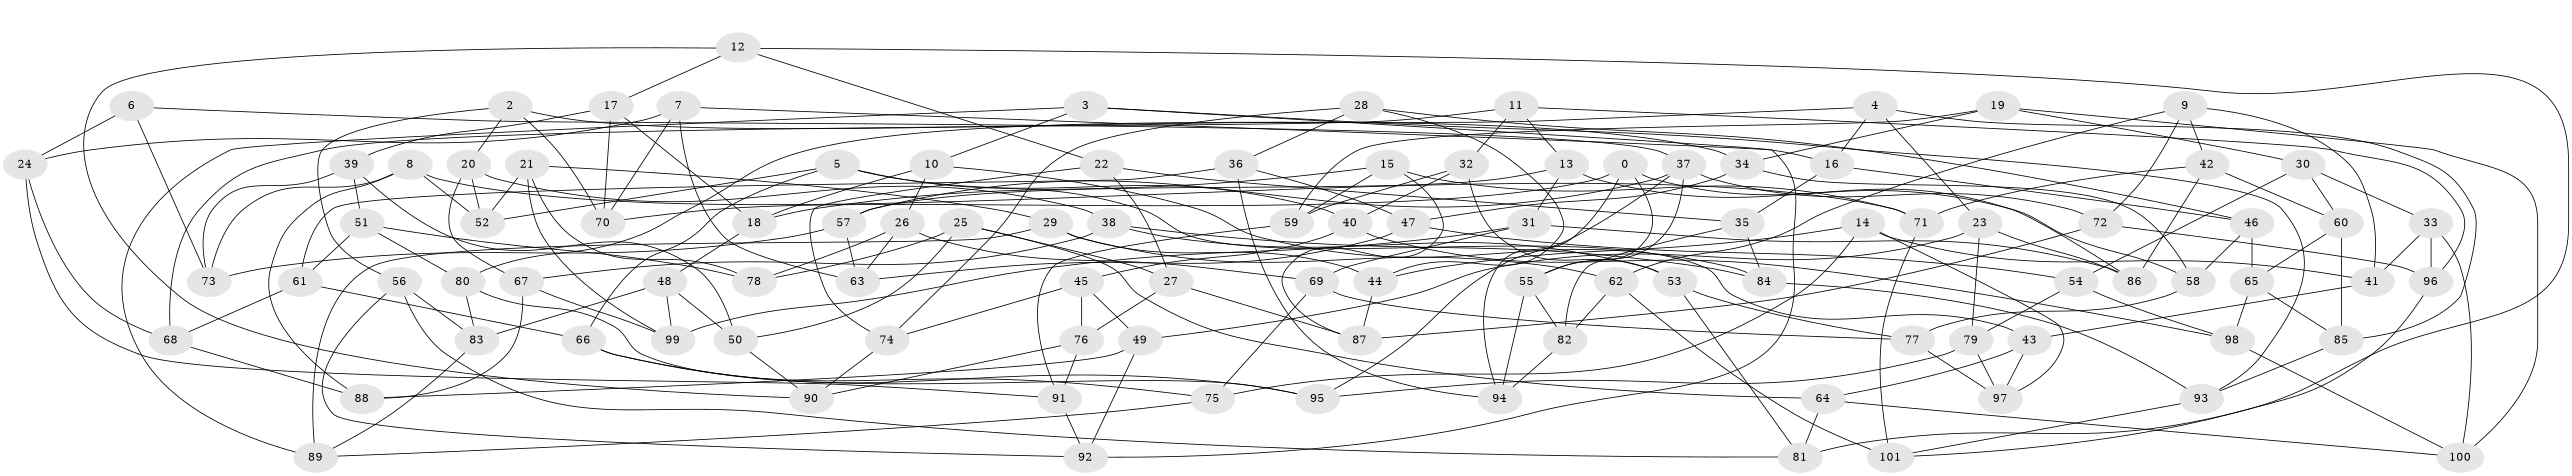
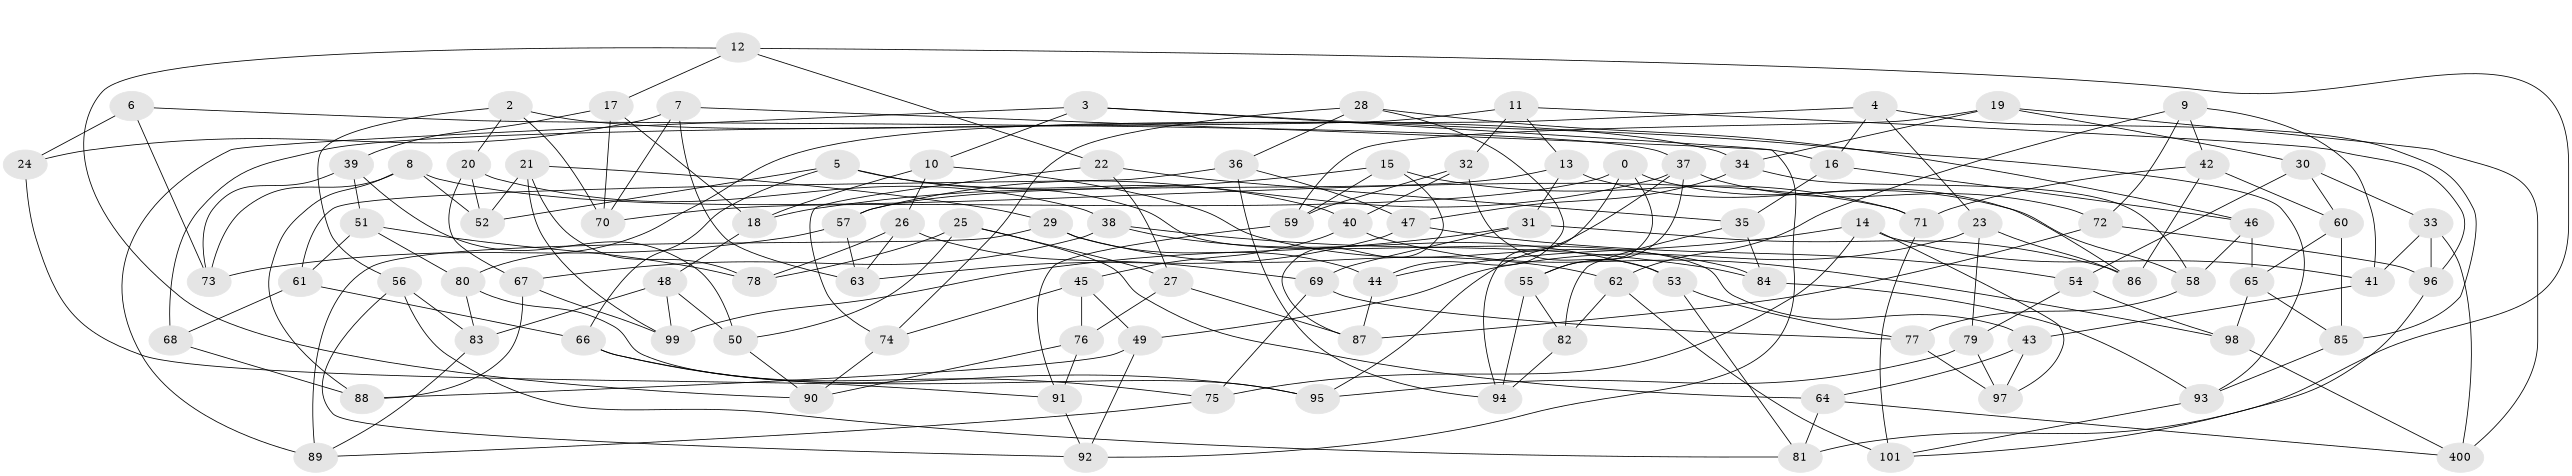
  graph {
    node [color=gray90 style=filled]
    n1 [label=0]
    55
    70
    86
    94
    82
    2
    20
    34
    56
    52
    38
    67
    58
    47
    92
    81
    83
    3
    10
    89
    93
    18
    26
    84
    101
    4
    16
    23
    80
    85
    35
    46
    49
    79
    95
    5
    40
    43
    66
    45
    98
    97
    64
    75
    6
    24
    37
    73
    68
    91
    72
    57
    7
    63
    8
    71
    88
    9
    41
    42
    62
    60
    96
    87
    48
    78
    69
    11
    13
    32
    31
    59
    53
    12
    17
    22
    90
    39
    27
    74
    99
    77
    14
    44
    15
    65
    50
    51
    19
    30
-   100
+   100 [label=400]
    33
    54
    21
    29
    76
    25
    28
    36
    61
    n1 -- 55
    n1 -- 70
    n1 -- 86
    n1 -- 94
    55 -- 94
    55 -- 82
    82 -- 94
    2 -- 70
    2 -- 20
    2 -- 34
    2 -- 56
    20 -- 52
    20 -- 38
    20 -- 67
    34 -- 58
    34 -- 47
    56 -- 92
    56 -- 81
    56 -- 83
    38 -- 67
    38 -- 84
    38 -- 53
    67 -- 88
    67 -- 99
    58 -- 77
    47 -- 63
    47 -- 54
    83 -- 89
    3 -- 92
    3 -- 10
    3 -- 89
    3 -- 93
    10 -- 18
    10 -- 26
    10 -- 84
    93 -- 101
    18 -- 48
    26 -- 63
    26 -- 78
    26 -- 69
    84 -- 93
    4 -- 16
    4 -- 23
    4 -- 80
    4 -- 85
    16 -- 35
    16 -- 46
    23 -- 86
    23 -- 49
    23 -- 79
    80 -- 83
    80 -- 95
    85 -- 93
    35 -- 82
    35 -- 84
    46 -- 58
    46 -- 65
    49 -- 92
    49 -- 88
    79 -- 95
    79 -- 97
    5 -- 52
    5 -- 40
    5 -- 43
    5 -- 66
    40 -- 45
    40 -- 98
    43 -- 97
    43 -- 64
    66 -- 95
    66 -- 75
    45 -- 49
    45 -- 74
    45 -- 76
    98 -- 100
    64 -- 81
    64 -- 100
    75 -- 89
    6 -- 24
    6 -- 37
    6 -- 73
-   24 -- 68
    24 -- 91
    37 -- 55
    37 -- 95
    37 -- 72
    37 -- 57
    68 -- 88
    91 -- 92
    72 -- 96
    72 -- 87
    57 -- 73
    57 -- 63
    7 -- 70
    7 -- 16
    7 -- 24
    7 -- 63
    8 -- 52
    8 -- 73
    8 -- 71
    8 -- 88
    71 -- 101
    9 -- 72
    9 -- 41
    9 -- 42
    9 -- 62
    41 -- 43
    42 -- 86
    42 -- 71
    42 -- 60
    62 -- 82
    62 -- 101
    60 -- 85
    60 -- 65
    96 -- 101
    48 -- 83
    48 -- 99
    48 -- 50
    69 -- 75
    69 -- 77
    11 -- 68
    11 -- 96
    11 -- 13
    11 -- 32
    13 -- 58
    13 -- 57
    13 -- 31
    32 -- 40
    32 -- 59
    32 -- 53
    31 -- 86
    31 -- 69
    31 -- 99
    59 -- 91
    53 -- 81
    53 -- 77
    12 -- 81
    12 -- 17
    12 -- 22
    12 -- 90
    17 -- 70
    17 -- 18
    17 -- 39
    22 -- 35
    22 -- 27
    22 -- 74
    39 -- 73
    39 -- 50
    39 -- 51
    27 -- 87
    27 -- 76
    74 -- 90
    77 -- 97
    14 -- 97
    14 -- 75
    14 -- 41
    14 -- 44
    44 -- 87
    15 -- 18
    15 -- 71
    15 -- 87
    15 -- 59
    65 -- 85
    65 -- 98
    50 -- 90
    51 -- 80
    51 -- 78
    51 -- 61
    19 -- 34
    19 -- 59
    19 -- 30
    19 -- 100
    30 -- 60
    30 -- 33
    30 -- 54
    33 -- 41
    33 -- 96
    33 -- 100
    54 -- 79
    54 -- 98
    21 -- 52
    21 -- 78
    21 -- 99
    21 -- 29
    29 -- 89
    29 -- 62
    29 -- 44
    76 -- 91
    76 -- 90
    25 -- 64
    25 -- 78
    25 -- 27
    25 -- 50
    28 -- 46
    28 -- 74
    28 -- 44
    28 -- 36
    36 -- 94
    36 -- 47
    36 -- 61
    61 -- 66
    61 -- 68
  }
